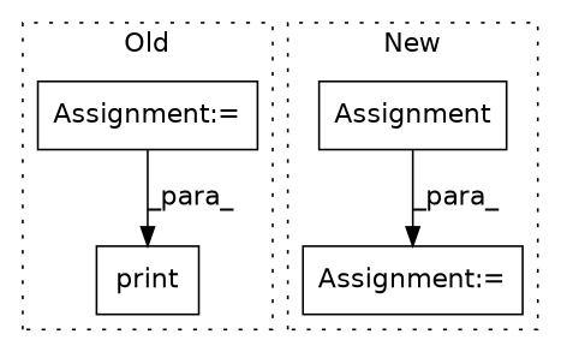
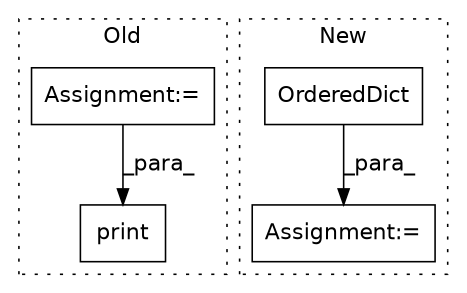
  digraph {
    fontname="DejaVu Sans"
    node [a=32 shape=box fontname="DejaVu Sans"]
    edge [fontname="DejaVu Sans"]
    n1 [l="6,1" label=print s="1292,1332"]
    n2 [a=7 l=2 label="Assignment:=" s=720]
-   n3 [l="12,1" label=Assignment s="2573,2611"]
+   n3 [l="12,1" label=OrderedDict s="2573,2611"]
    n4 [a=7 l="71,2" label="Assignment:=" s="2490,2620"]
    subgraph cluster_1 {
      label=Old
      style=dotted
      n1
      n2
    }
    subgraph cluster_2 {
      label=New
      style=dotted
      n3
      n4
    }
    n2 -> n1 [label=_para_]
    n3 -> n4 [label=_para_]
  }
